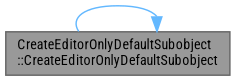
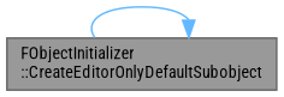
  digraph {
    rankdir=RL
    fontname="Roboto Condensed"
-   n1 [color=gray40 fillcolor=grey60 fontcolor=black fontname="Roboto Condensed" fontsize=10 height=0.2 label="CreateEditorOnlyDefaultSubobject\l::CreateEditorOnlyDefaultSubobject" shape=box style=filled width=0.4]
+   n1 [color=gray40 fillcolor=grey60 fontcolor=black fontname="Roboto Condensed" fontsize=10 height=0.2 label="FObjectInitializer\l::CreateEditorOnlyDefaultSubobject" shape=box style=filled width=0.4]
    n1 -> n1 [color=steelblue1 dir=back fontname="Roboto Condensed" fontsize=10 labelfontname=Helvetica labelfontsize=10 style=solid]
  }
